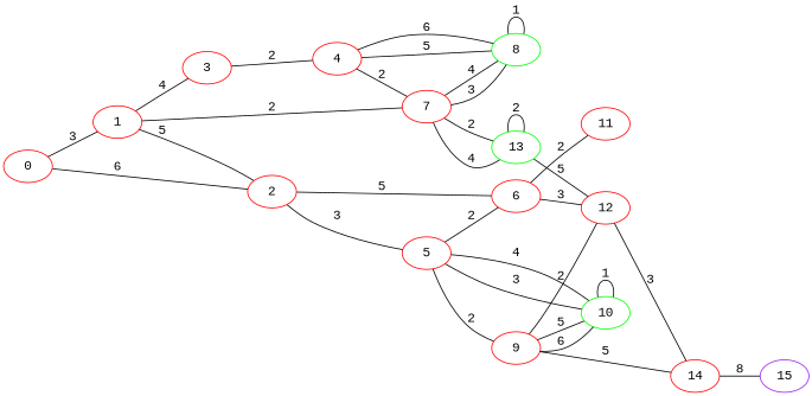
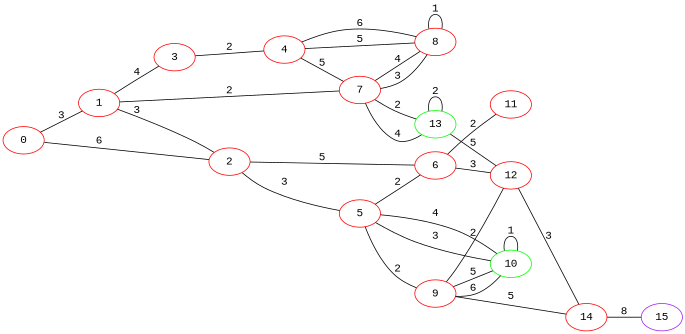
  graph {
    fontname="Liberation Mono"
    rankdir=LR
    node [color=red fontname="Liberation Mono" weight=1]
    edge [fontname="Liberation Mono"]
    0
    1
    2
    3
    7
    5
    6
    4
-   8 [color=green weight=2]
+   8 [weight=2]
    9
    10 [color=green weight=2]
    11
    12
    13 [color=green weight=2]
    14
    15 [color=purple weight=4]
    0 -- 1 [label=3]
    0 -- 2 [label=6]
-   1 -- 2 [label=5]
+   1 -- 2 [label=3]
    1 -- 3 [label=4]
    1 -- 7 [label=2]
    2 -- 5 [label=3]
    2 -- 6 [label=5]
    3 -- 4 [label=2]
    7 -- 8 [label=3]
    7 -- 8 [label=4]
    7 -- 13 [label=4]
    7 -- 13 [label=2]
    5 -- 6 [label=2]
    5 -- 9 [label=2]
    5 -- 10 [label=3]
    5 -- 10 [label=4]
    6 -- 11 [label=2]
    6 -- 12 [label=3]
-   4 -- 7 [label=2]
+   4 -- 7 [label=5]
    4 -- 8 [label=5]
    4 -- 8 [label=6]
    8 -- 8 [label=1]
    9 -- 10 [label=5]
    9 -- 10 [label=6]
    9 -- 12 [label=2]
    9 -- 14 [label=5]
    10 -- 10 [label=1]
    12 -- 14 [label=3]
    13 -- 12 [label=5]
    13 -- 13 [label=2]
    14 -- 15 [label=8]
  }
